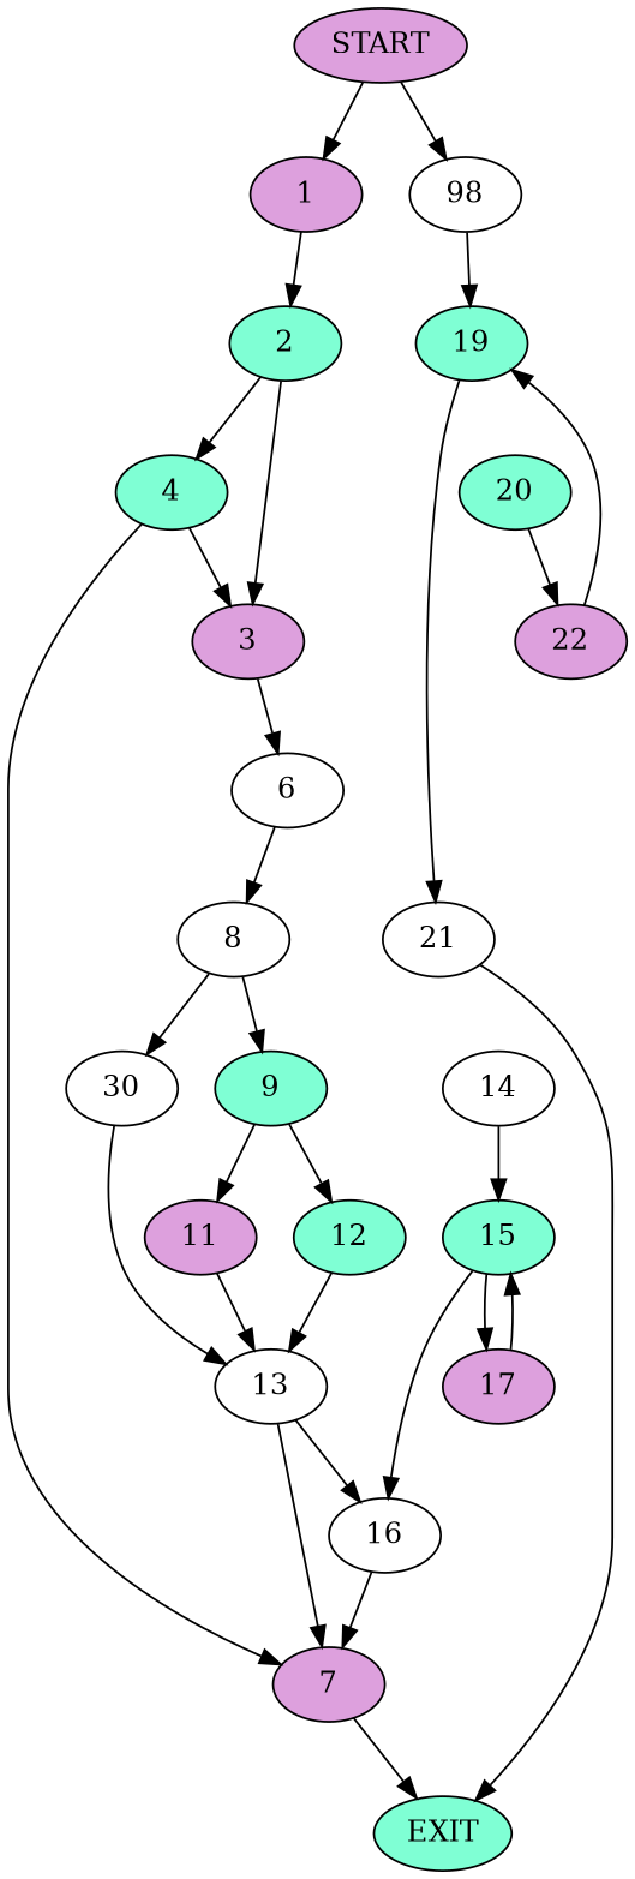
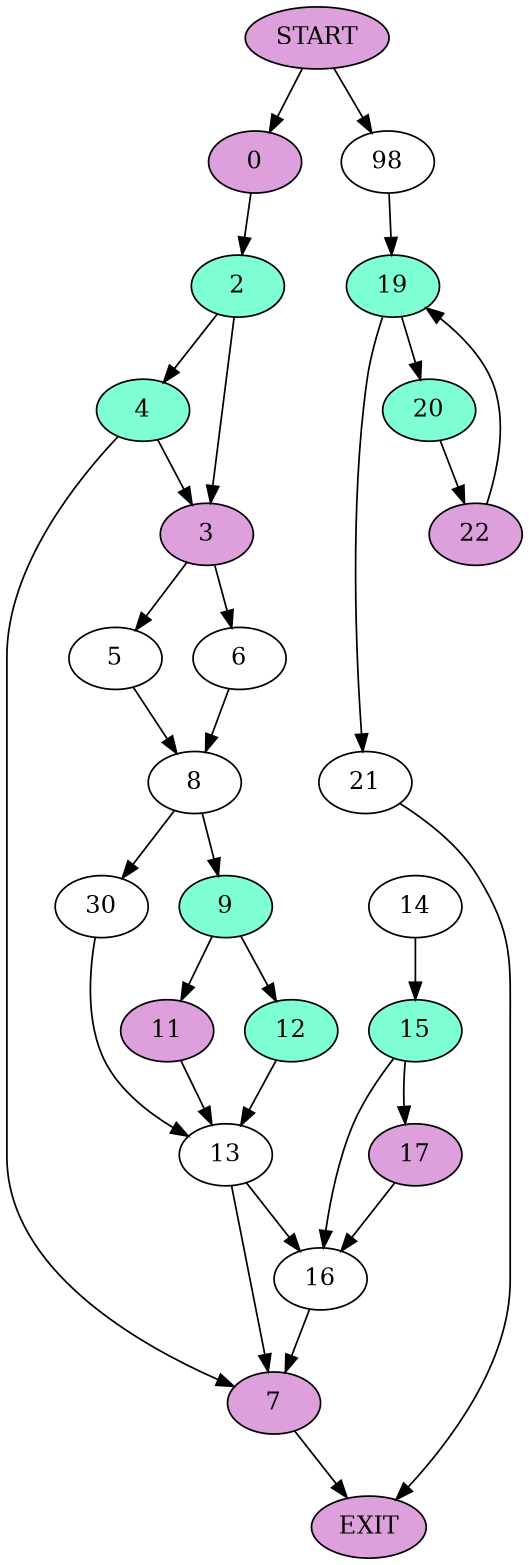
  digraph {
    node [fillcolor=white style=filled]
    n1 [fillcolor=plum label=START]
-   1 [fillcolor=plum]
+   1 [fillcolor=plum label=0]
    n3 [label=98]
    2 [fillcolor=aquamarine]
    19 [fillcolor=aquamarine]
-   n6 [fillcolor=aquamarine label=EXIT]
+   n6 [fillcolor=plum label=EXIT]
    3 [fillcolor=plum]
    4 [fillcolor=aquamarine]
+   5
    6
    7 [fillcolor=plum]
    8
    9 [fillcolor=aquamarine]
    n14 [label=30]
    11 [fillcolor=plum]
    12 [fillcolor=aquamarine]
    13
    16
    15 [fillcolor=aquamarine]
    14
    17 [fillcolor=plum]
    20 [fillcolor=aquamarine]
    21
    22 [fillcolor=plum]
    n1 -> 1
    n1 -> n3
    1 -> 2
    n3 -> 19
    2 -> 3
    2 -> 4
+   19 -> 20
    19 -> 21
+   3 -> 5
    3 -> 6
    4 -> 3
    4 -> 7
+   5 -> 8
    6 -> 8
    7 -> n6
    8 -> 9
    8 -> n14
    9 -> 11
    9 -> 12
    n14 -> 13
    11 -> 13
    12 -> 13
    13 -> 7
    13 -> 16
    16 -> 7
    15 -> 16
    15 -> 17
    14 -> 15
-   17 -> 15
+   17 -> 16
    20 -> 22
    21 -> n6
    22 -> 19
  }
